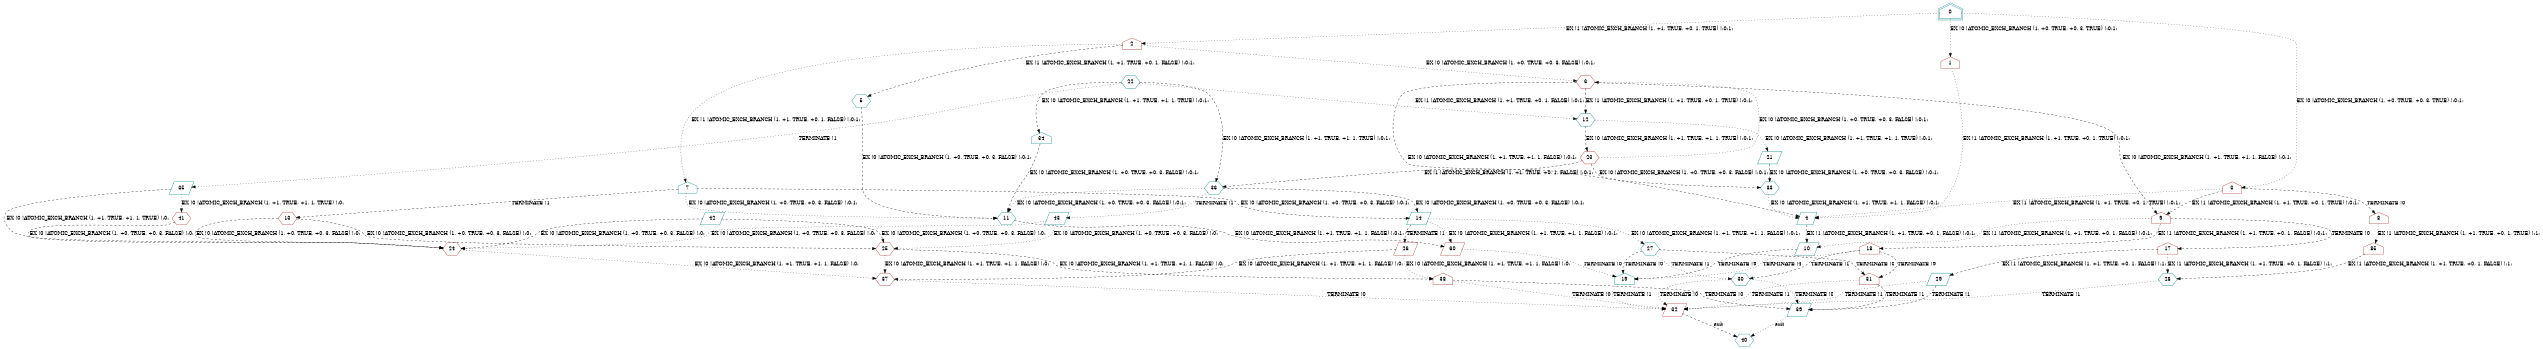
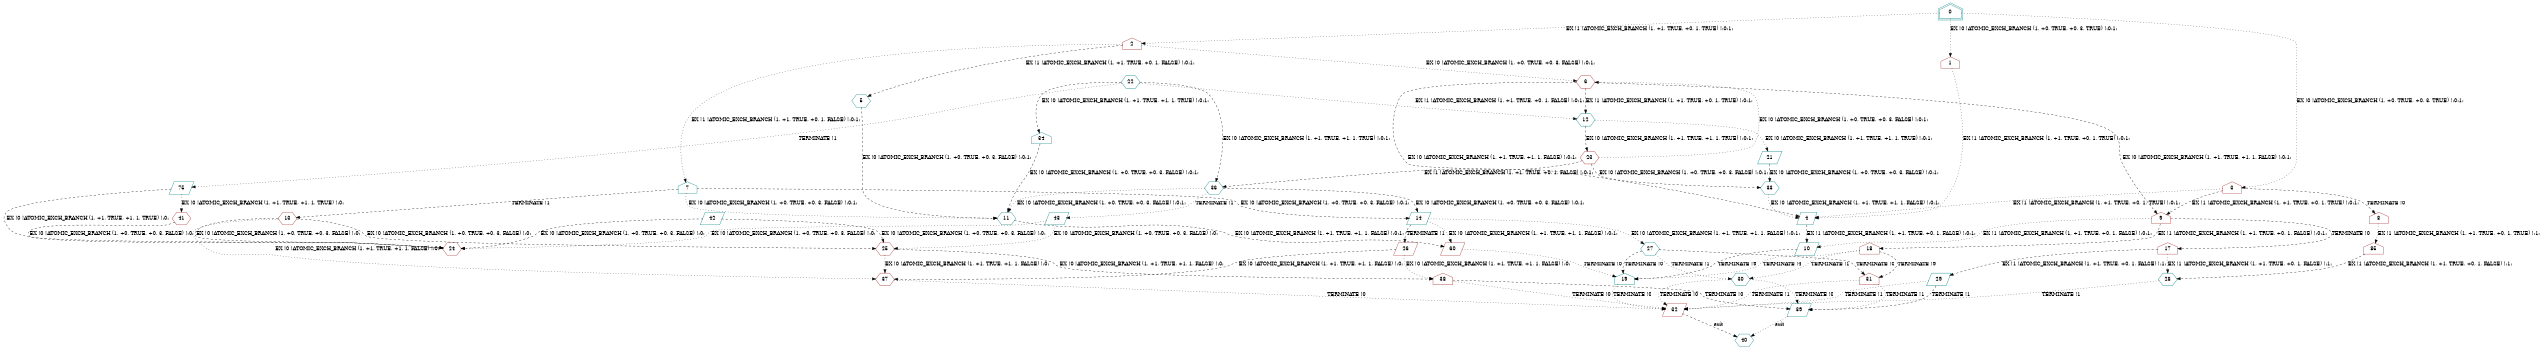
  digraph {
    node [color=teal shape=hexagon]
    edge [style=dashed]
    0 [peripheries=2 shape=house]
    1 [color=brown shape=house]
    2 [color=brown shape=house]
    3 [color=brown shape=house]
    4 [shape=parallelogram]
    5
    6 [color=brown]
    7 [shape=house]
    8 [color=brown shape=house]
    9 [color=brown shape=house]
    10 [shape=parallelogram]
    11
    12
    13 [color=brown]
    14 [shape=parallelogram]
    n16 [color=brown label=85 shape=house]
    17 [color=brown shape=house]
    18 [color=brown shape=house]
    19 [shape=house]
    n20 [color=brown label=60 shape=parallelogram]
    21 [shape=parallelogram]
    23 [color=brown]
    24 [color=brown]
    25 [color=brown]
    26 [color=brown shape=parallelogram]
    27
    28
    29 [shape=parallelogram]
    30
    31 [color=brown shape=house]
    32 [color=brown shape=parallelogram]
    33
    22
    34 [shape=house]
-   35 [shape=parallelogram]
+   35 [shape=parallelogram label=75]
    36
    37 [color=brown]
    38 [color=brown shape=house]
    39 [shape=parallelogram]
    40
    41 [color=brown]
    43 [shape=parallelogram]
    42 [shape=parallelogram]
    0 -> 1 [label="EX !0 !ATOMIC_EXCH_BRANCH (1, +0, TRUE, +0, 3, TRUE) !:0:1:" style=dotted]
    0 -> 2 [label="EX !1 !ATOMIC_EXCH_BRANCH (1, +1, TRUE, +0, 1, TRUE) !:0:1:" style=dotted]
    0 -> 3 [label="EX !0 !ATOMIC_EXCH_BRANCH (1, +0, TRUE, +0, 3, TRUE) !:0:1:" style=dotted]
    1 -> 4 [label="EX !1 !ATOMIC_EXCH_BRANCH (1, +1, TRUE, +0, 1, TRUE) !:0:1:" style=dotted]
    2 -> 5 [label="EX !1 !ATOMIC_EXCH_BRANCH (1, +1, TRUE, +0, 1, FALSE) !:0:1:"]
    2 -> 6 [label="EX !0 !ATOMIC_EXCH_BRANCH (1, +0, TRUE, +0, 3, FALSE) !:0:1:" style=dotted]
    2 -> 7 [label="EX !1 !ATOMIC_EXCH_BRANCH (1, +1, TRUE, +0, 1, FALSE) !:0:1:" style=dotted]
    3 -> 4 [label="EX !1 !ATOMIC_EXCH_BRANCH (1, +1, TRUE, +0, 1, TRUE) !:0:1:" style=dotted]
    3 -> 8 [label="TERMINATE !0"]
    3 -> 9 [label="EX !1 !ATOMIC_EXCH_BRANCH (1, +1, TRUE, +0, 1, TRUE) !:0:1:"]
    4 -> 10 [label="EX !1 !ATOMIC_EXCH_BRANCH (1, +1, TRUE, +0, 1, FALSE) !:0:1:"]
    5 -> 11 [label="EX !0 !ATOMIC_EXCH_BRANCH (1, +0, TRUE, +0, 3, FALSE) !:0:1:"]
    6 -> 4 [label="EX !0 !ATOMIC_EXCH_BRANCH (1, +1, TRUE, +1, 1, FALSE) !:0:1:"]
    6 -> 9 [label="EX !0 !ATOMIC_EXCH_BRANCH (1, +1, TRUE, +1, 1, FALSE) !:0:1:"]
    6 -> 12 [label="EX !1 !ATOMIC_EXCH_BRANCH (1, +1, TRUE, +0, 1, TRUE) !:0:1:"]
    7 -> 11 [label="EX !0 !ATOMIC_EXCH_BRANCH (1, +0, TRUE, +0, 3, FALSE) !:0:1:" style=dotted]
    7 -> 13 [label="TERMINATE !1"]
    7 -> 14 [label="EX !0 !ATOMIC_EXCH_BRANCH (1, +0, TRUE, +0, 3, FALSE) !:0:1:"]
    8 -> n16 [label="EX !1 !ATOMIC_EXCH_BRANCH (1, +1, TRUE, +0, 1, TRUE) !:1:" style=dotted]
    9 -> 10 [label="EX !1 !ATOMIC_EXCH_BRANCH (1, +1, TRUE, +0, 1, FALSE) !:0:1:" style=dotted]
    9 -> 17 [label="TERMINATE !0"]
    9 -> 18 [label="EX !1 !ATOMIC_EXCH_BRANCH (1, +1, TRUE, +0, 1, FALSE) !:0:1:"]
    10 -> 19 [label="TERMINATE !9"]
    11 -> n20 [label="EX !0 !ATOMIC_EXCH_BRANCH (1, +1, TRUE, +1, 1, FALSE) !:0:1:"]
    12 -> 21 [label="EX !0 !ATOMIC_EXCH_BRANCH (1, +1, TRUE, +1, 1, TRUE) !:0:1:" style=dotted]
    12 -> 23 [label="EX !0 !ATOMIC_EXCH_BRANCH (1, +1, TRUE, +1, 1, TRUE) !:0:1:"]
    13 -> 24 [label="EX !0 !ATOMIC_EXCH_BRANCH (1, +0, TRUE, +0, 3, FALSE) !:0:"]
    13 -> 25 [label="EX !0 !ATOMIC_EXCH_BRANCH (1, +0, TRUE, +0, 3, FALSE) !:0:"]
    14 -> n20 [label="EX !0 !ATOMIC_EXCH_BRANCH (1, +1, TRUE, +1, 1, FALSE) !:0:1:" style=dotted]
    14 -> 26 [label="TERMINATE !1"]
    14 -> 27 [label="EX !0 !ATOMIC_EXCH_BRANCH (1, +1, TRUE, +1, 1, FALSE) !:0:1:" style=dotted]
    n16 -> 28 [label="EX !1 !ATOMIC_EXCH_BRANCH (1, +1, TRUE, +0, 1, FALSE) !:1:"]
    17 -> 28 [label="EX !1 !ATOMIC_EXCH_BRANCH (1, +1, TRUE, +0, 1, FALSE) !:1:" style=dotted]
    17 -> 29 [label="EX !1 !ATOMIC_EXCH_BRANCH (1, +1, TRUE, +0, 1, FALSE) !:1:"]
    18 -> 19 [label="TERMINATE !4" style=dotted]
-   18 -> 30 [label="TERMINATE !1"]
+   18 -> 30 [label="TERMINATE !1" style=dotted]
    18 -> 31 [label="TERMINATE !9"]
-   19 -> 32 [label="TERMINATE !1" style=dotted]
+   19 -> 32 [label="TERMINATE !0" style=dotted]
    n20 -> 19 [label="TERMINATE !0" style=dotted]
    21 -> 33 [label="EX !0 !ATOMIC_EXCH_BRANCH (1, +0, TRUE, +0, 3, FALSE) !:0:1:"]
    23 -> 6 [label="EX !0 !ATOMIC_EXCH_BRANCH (1, +0, TRUE, +0, 3, FALSE) !:0:1:" style=dotted]
    23 -> 33 [label="EX !0 !ATOMIC_EXCH_BRANCH (1, +0, TRUE, +0, 3, FALSE) !:0:1:"]
    23 -> 36 [label="EX !1 !ATOMIC_EXCH_BRANCH (1, +1, TRUE, +0, 1, FALSE) !:0:1:"]
-   24 -> 37 [label="EX !0 !ATOMIC_EXCH_BRANCH (1, +1, TRUE, +1, 1, FALSE) !:0:" style=dotted]
+   13 -> 37 [label="EX !0 !ATOMIC_EXCH_BRANCH (1, +1, TRUE, +1, 1, FALSE) !:0:" style=dotted]
    25 -> 37 [label="EX !0 !ATOMIC_EXCH_BRANCH (1, +1, TRUE, +1, 1, FALSE) !:0:" style=dotted]
    25 -> 38 [label="EX !0 !ATOMIC_EXCH_BRANCH (1, +1, TRUE, +1, 1, FALSE) !:0:"]
    26 -> 37 [label="EX !0 !ATOMIC_EXCH_BRANCH (1, +1, TRUE, +1, 1, FALSE) !:0:"]
    26 -> 38 [label="EX !0 !ATOMIC_EXCH_BRANCH (1, +1, TRUE, +1, 1, FALSE) !:0:" style=dotted]
    27 -> 19 [label="TERMINATE !0"]
    27 -> 30 [label="TERMINATE !1" style=dotted]
    27 -> 31 [label="TERMINATE !0"]
    28 -> 32 [label="TERMINATE !1" style=dotted]
    29 -> 32 [label="TERMINATE !1" style=dotted]
    29 -> 39 [label="TERMINATE !1"]
    30 -> 32 [label="TERMINATE !0" style=dotted]
    30 -> 39 [label="TERMINATE !0" style=dotted]
    31 -> 32 [label="TERMINATE !1" style=dotted]
-   31 -> 39 [label="TERMINATE !1"]
+   31 -> 39 [label="TERMINATE !1" style=dotted]
    32 -> 40 [label=exit]
    33 -> 4 [label="EX !0 !ATOMIC_EXCH_BRANCH (1, +1, TRUE, +1, 1, FALSE) !:0:1:" style=dotted]
    22 -> 12 [label="EX !1 !ATOMIC_EXCH_BRANCH (1, +1, TRUE, +0, 1, FALSE) !:0:1:" style=dotted]
    22 -> 34 [label="EX !0 !ATOMIC_EXCH_BRANCH (1, +1, TRUE, +1, 1, TRUE) !:0:1:"]
    22 -> 35 [label="TERMINATE !1" style=dotted]
    22 -> 36 [label="EX !0 !ATOMIC_EXCH_BRANCH (1, +1, TRUE, +1, 1, TRUE) !:0:1:"]
    34 -> 11 [label="EX !0 !ATOMIC_EXCH_BRANCH (1, +0, TRUE, +0, 3, FALSE) !:0:1:"]
    35 -> 24 [label="EX !0 !ATOMIC_EXCH_BRANCH (1, +1, TRUE, +1, 1, TRUE) !:0:"]
    35 -> 41 [label="EX !0 !ATOMIC_EXCH_BRANCH (1, +1, TRUE, +1, 1, TRUE) !:0:" style=dotted]
    36 -> 11 [label="EX !0 !ATOMIC_EXCH_BRANCH (1, +0, TRUE, +0, 3, FALSE) !:0:1:" style=dotted]
    36 -> 14 [label="EX !0 !ATOMIC_EXCH_BRANCH (1, +0, TRUE, +0, 3, FALSE) !:0:1:"]
    36 -> 43 [label="TERMINATE !1" style=dotted]
    37 -> 32 [label="TERMINATE !0" style=dotted]
    38 -> 32 [label="TERMINATE !0" style=dotted]
    38 -> 39 [label="TERMINATE !0"]
    39 -> 40 [label=exit style=dotted]
    41 -> 24 [label="EX !0 !ATOMIC_EXCH_BRANCH (1, +0, TRUE, +0, 3, FALSE) !:0:"]
    43 -> 24 [label="EX !0 !ATOMIC_EXCH_BRANCH (1, +0, TRUE, +0, 3, FALSE) !:0:" style=dotted]
    43 -> 25 [label="EX !0 !ATOMIC_EXCH_BRANCH (1, +0, TRUE, +0, 3, FALSE) !:0:" style=dotted]
    42 -> 24 [label="EX !0 !ATOMIC_EXCH_BRANCH (1, +0, TRUE, +0, 3, FALSE) !:0:"]
    42 -> 25 [label="EX !0 !ATOMIC_EXCH_BRANCH (1, +0, TRUE, +0, 3, FALSE) !:0:"]
  }
